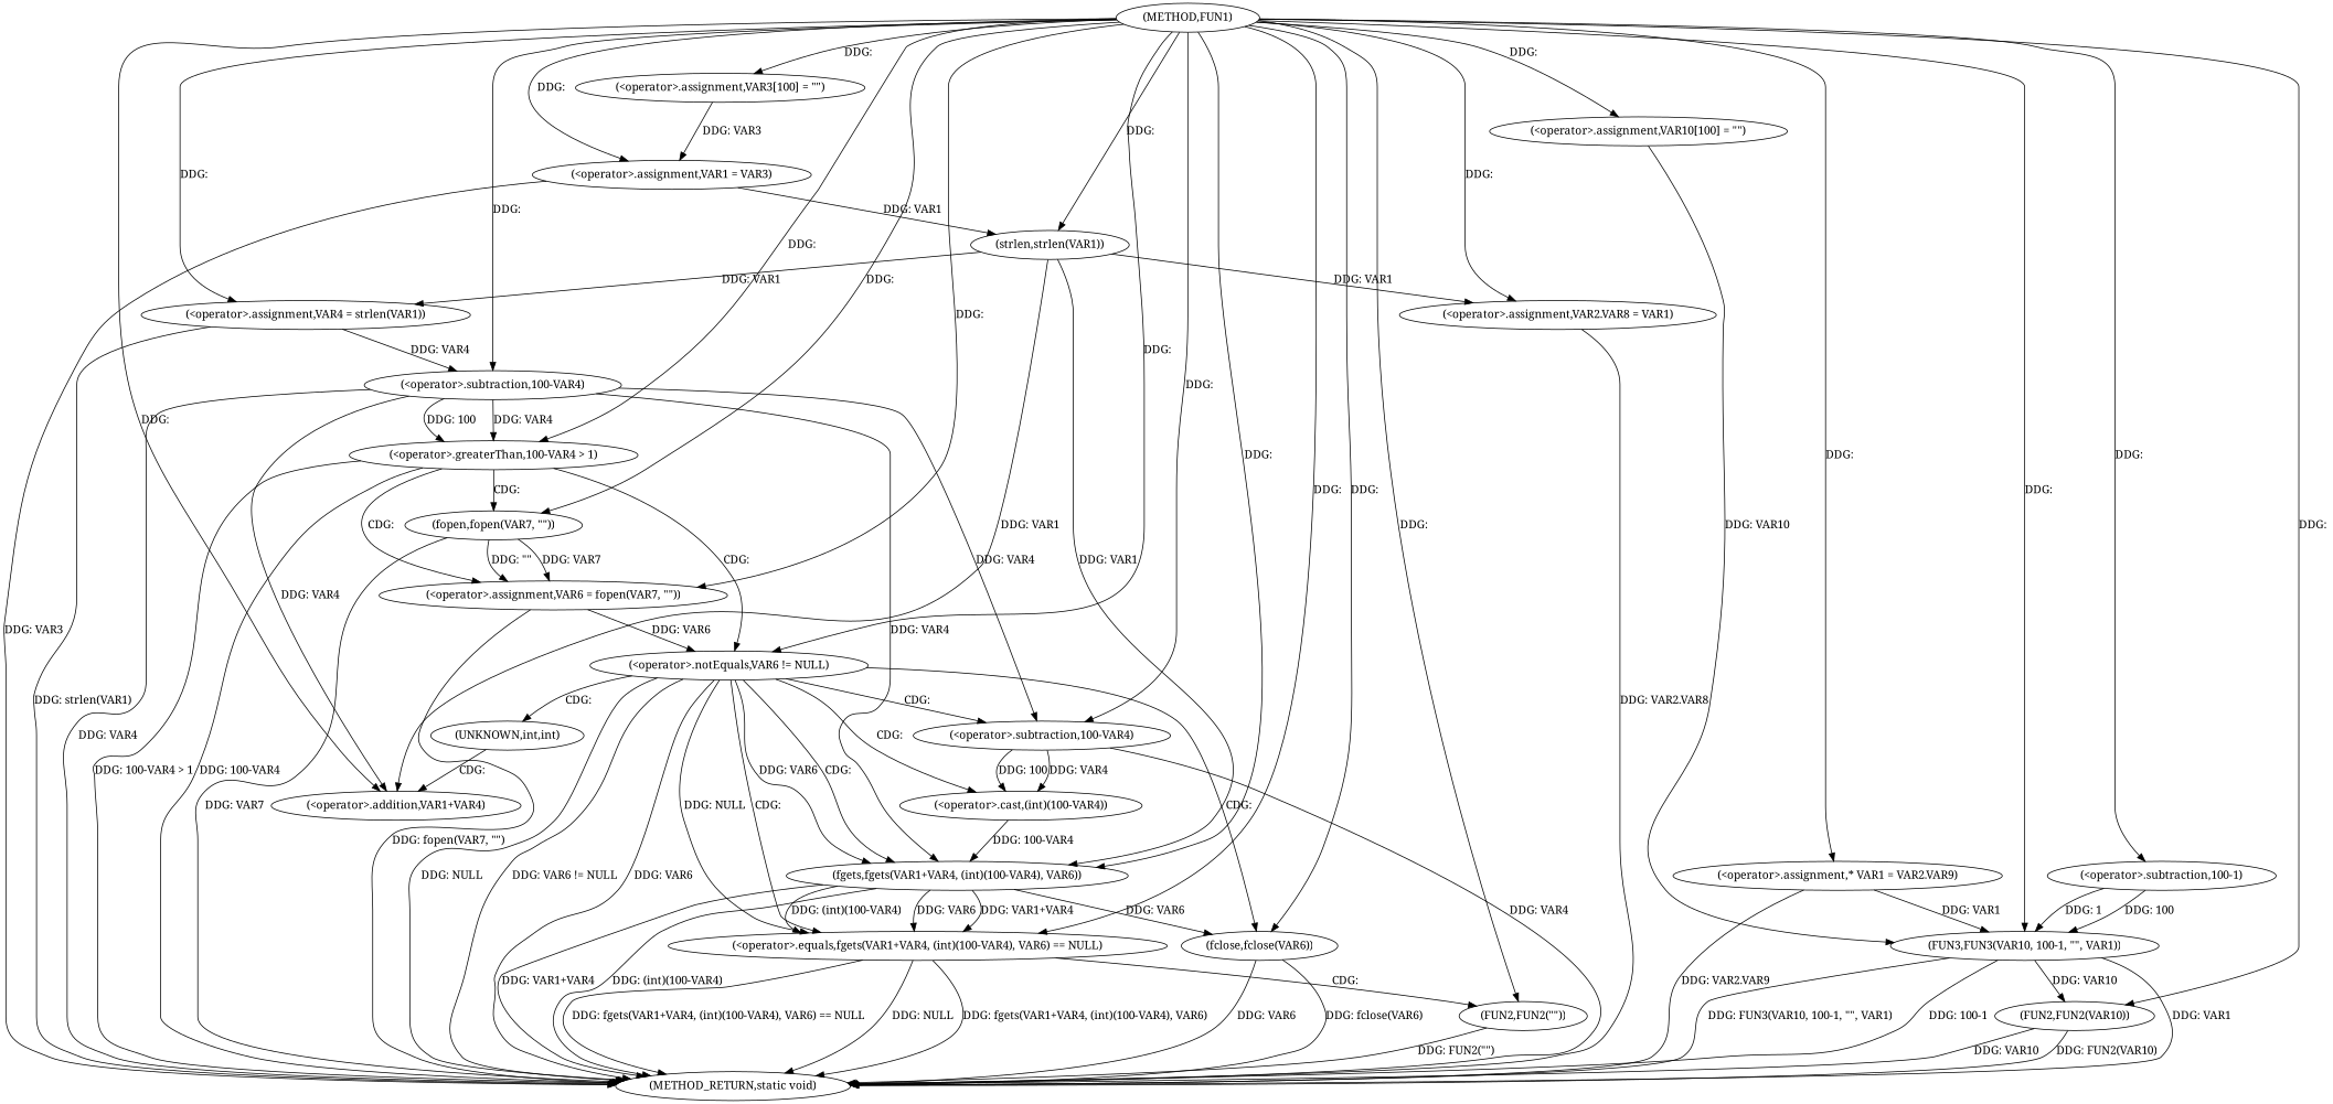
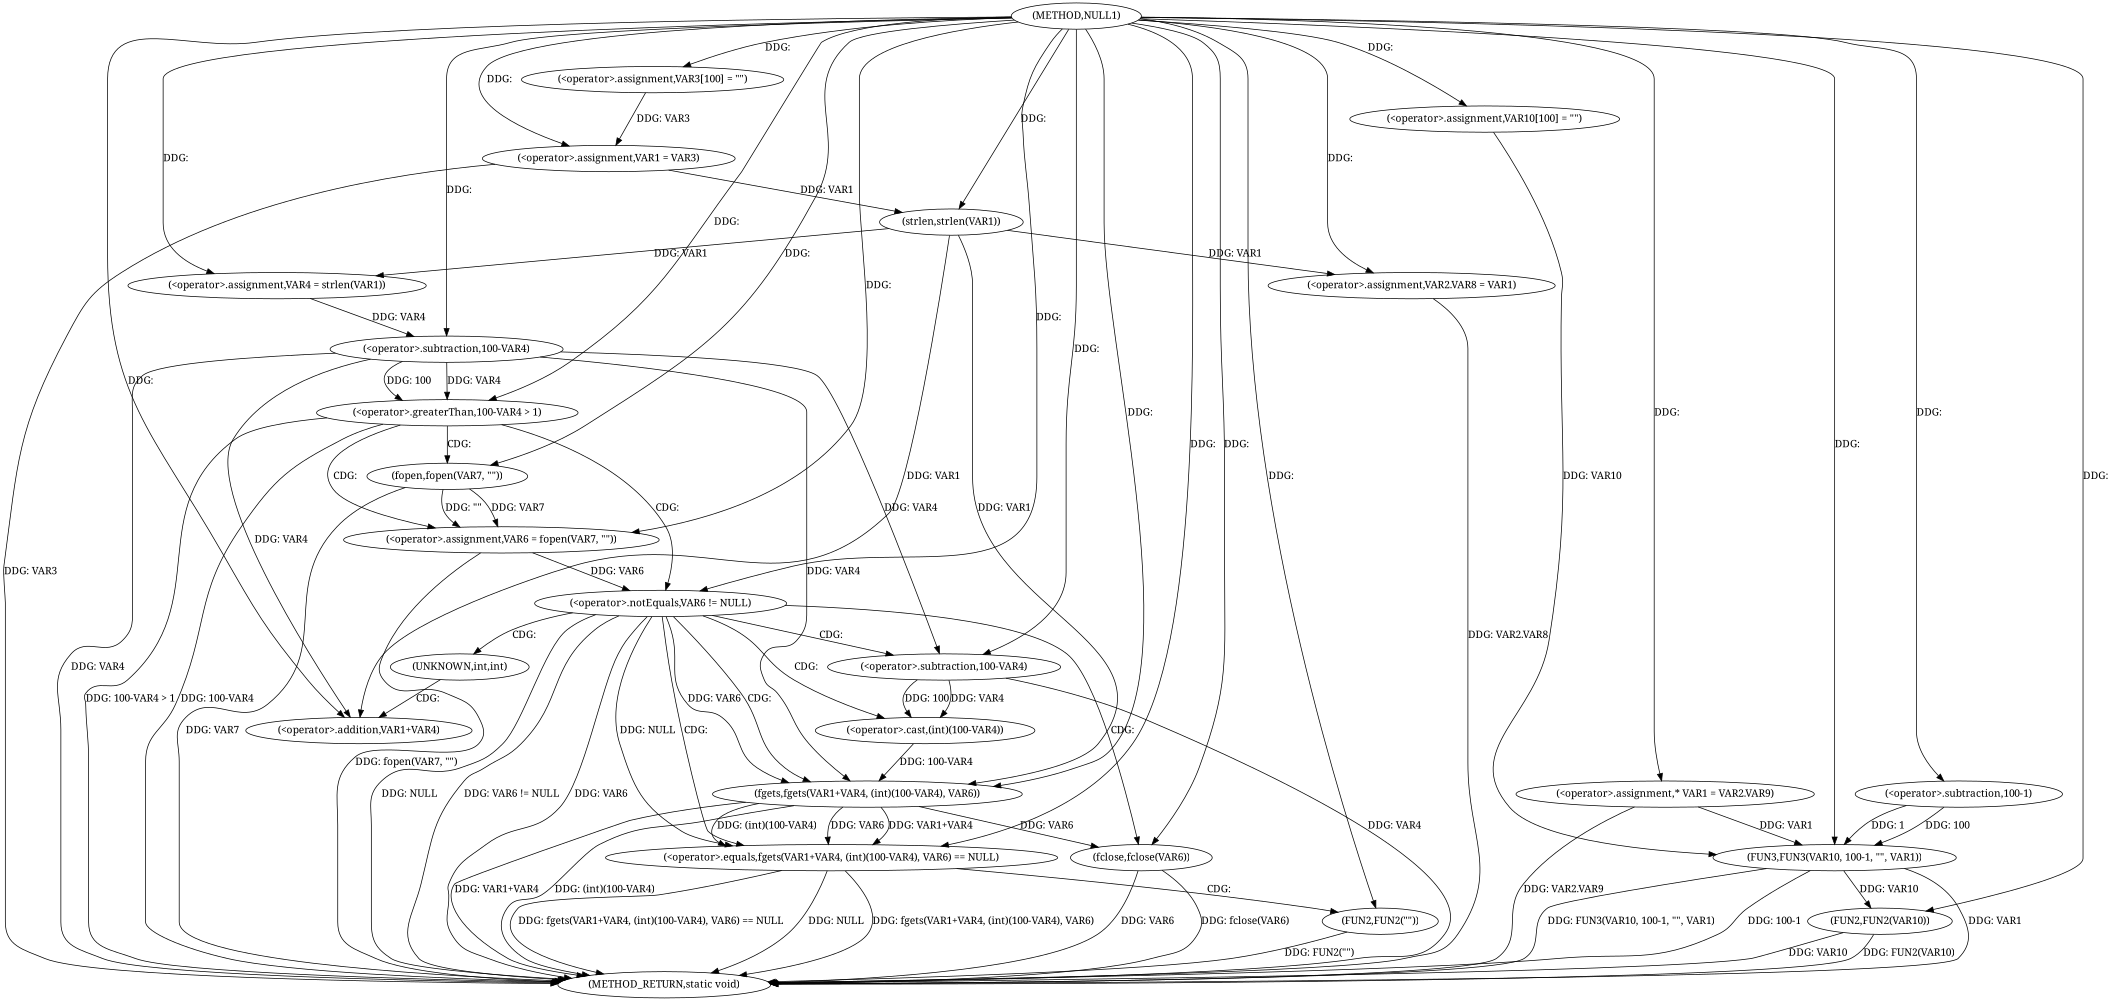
  digraph {
    fontname="Noto Serif"
    node [fontname="Noto Serif"]
    edge [fontname="Noto Serif"]
-   n1 [label="(METHOD,FUN1)"]
+   n1 [label="(METHOD,NULL1)"]
    n2 [label="(<operator>.assignment,VAR3[100] = \"\")"]
    n3 [label="(<operator>.assignment,VAR1 = VAR3)"]
    n4 [label="(<operator>.assignment,VAR4 = strlen(VAR1))"]
    n5 [label="(strlen,strlen(VAR1))"]
    n6 [label="(<operator>.greaterThan,100-VAR4 > 1)"]
    n7 [label="(<operator>.subtraction,100-VAR4)"]
    n8 [label="(<operator>.assignment,VAR6 = fopen(VAR7, \"\"))"]
    n9 [label="(fopen,fopen(VAR7, \"\"))"]
    n10 [label="(<operator>.notEquals,VAR6 != NULL)"]
    n11 [label="(<operator>.equals,fgets(VAR1+VAR4, (int)(100-VAR4), VAR6) == NULL)"]
    n12 [label="(fgets,fgets(VAR1+VAR4, (int)(100-VAR4), VAR6))"]
    n13 [label="(<operator>.addition,VAR1+VAR4)"]
    n14 [label="(<operator>.subtraction,100-VAR4)"]
    n15 [label="(FUN2,FUN2(\"\"))"]
    n16 [label="(fclose,fclose(VAR6))"]
    n17 [label="(<operator>.assignment,VAR2.VAR8 = VAR1)"]
    n18 [label="(<operator>.assignment,* VAR1 = VAR2.VAR9)"]
    n19 [label="(<operator>.assignment,VAR10[100] = \"\")"]
    n20 [label="(FUN3,FUN3(VAR10, 100-1, \"\", VAR1))"]
    n21 [label="(<operator>.subtraction,100-1)"]
    n22 [label="(FUN2,FUN2(VAR10))"]
    n23 [label="(METHOD_RETURN,static void)"]
    n24 [label="(<operator>.cast,(int)(100-VAR4))"]
    n25 [label="(UNKNOWN,int,int)"]
    n1 -> n2 [label="DDG: "]
    n1 -> n3 [label="DDG: "]
    n1 -> n4 [label="DDG: "]
    n1 -> n5 [label="DDG: "]
    n1 -> n6 [label="DDG: "]
    n1 -> n7 [label="DDG: "]
    n1 -> n8 [label="DDG: "]
    n1 -> n9 [label="DDG: "]
    n1 -> n10 [label="DDG: "]
    n1 -> n11 [label="DDG: "]
    n1 -> n12 [label="DDG: "]
    n1 -> n13 [label="DDG: "]
    n1 -> n14 [label="DDG: "]
    n1 -> n15 [label="DDG: "]
    n1 -> n16 [label="DDG: "]
    n1 -> n17 [label="DDG: "]
    n1 -> n18 [label="DDG: "]
    n1 -> n19 [label="DDG: "]
    n1 -> n20 [label="DDG: "]
    n1 -> n21 [label="DDG: "]
    n1 -> n22 [label="DDG: "]
    n2 -> n3 [label="DDG: VAR3"]
    n3 -> n5 [label="DDG: VAR1"]
    n3 -> n23 [label="DDG: VAR3"]
    n4 -> n7 [label="DDG: VAR4"]
-   n4 -> n23 [label="DDG: strlen(VAR1)"]
    n5 -> n4 [label="DDG: VAR1"]
    n5 -> n12 [label="DDG: VAR1"]
    n5 -> n13 [label="DDG: VAR1"]
    n5 -> n17 [label="DDG: VAR1"]
    n6 -> n8 [label="CDG: "]
    n6 -> n9 [label="CDG: "]
    n6 -> n10 [label="CDG: "]
    n6 -> n23 [label="DDG: 100-VAR4 > 1"]
    n6 -> n23 [label="DDG: 100-VAR4"]
    n7 -> n6 [label="DDG: 100"]
    n7 -> n6 [label="DDG: VAR4"]
    n7 -> n12 [label="DDG: VAR4"]
    n7 -> n13 [label="DDG: VAR4"]
    n7 -> n14 [label="DDG: VAR4"]
    n7 -> n23 [label="DDG: VAR4"]
    n8 -> n10 [label="DDG: VAR6"]
    n8 -> n23 [label="DDG: fopen(VAR7, \"\")"]
    n9 -> n8 [label="DDG: VAR7"]
    n9 -> n8 [label="DDG: \"\""]
    n9 -> n23 [label="DDG: VAR7"]
    n10 -> n11 [label="DDG: NULL"]
    n10 -> n11 [label="CDG: "]
    n10 -> n12 [label="DDG: VAR6"]
    n10 -> n12 [label="CDG: "]
    n10 -> n14 [label="CDG: "]
    n10 -> n16 [label="CDG: "]
    n10 -> n23 [label="DDG: NULL"]
    n10 -> n23 [label="DDG: VAR6 != NULL"]
    n10 -> n23 [label="DDG: VAR6"]
    n10 -> n24 [label="CDG: "]
    n10 -> n25 [label="CDG: "]
    n11 -> n15 [label="CDG: "]
    n11 -> n23 [label="DDG: NULL"]
    n11 -> n23 [label="DDG: fgets(VAR1+VAR4, (int)(100-VAR4), VAR6)"]
    n11 -> n23 [label="DDG: fgets(VAR1+VAR4, (int)(100-VAR4), VAR6) == NULL"]
    n12 -> n11 [label="DDG: VAR1+VAR4"]
    n12 -> n11 [label="DDG: (int)(100-VAR4)"]
    n12 -> n11 [label="DDG: VAR6"]
    n12 -> n16 [label="DDG: VAR6"]
    n12 -> n23 [label="DDG: (int)(100-VAR4)"]
    n12 -> n23 [label="DDG: VAR1+VAR4"]
    n14 -> n23 [label="DDG: VAR4"]
    n14 -> n24 [label="DDG: 100"]
    n14 -> n24 [label="DDG: VAR4"]
    n15 -> n23 [label="DDG: FUN2(\"\")"]
    n16 -> n23 [label="DDG: fclose(VAR6)"]
    n16 -> n23 [label="DDG: VAR6"]
    n17 -> n23 [label="DDG: VAR2.VAR8"]
    n18 -> n20 [label="DDG: VAR1"]
    n18 -> n23 [label="DDG: VAR2.VAR9"]
    n19 -> n20 [label="DDG: VAR10"]
    n20 -> n22 [label="DDG: VAR10"]
    n20 -> n23 [label="DDG: 100-1"]
    n20 -> n23 [label="DDG: VAR1"]
    n20 -> n23 [label="DDG: FUN3(VAR10, 100-1, \"\", VAR1)"]
    n21 -> n20 [label="DDG: 100"]
    n21 -> n20 [label="DDG: 1"]
    n22 -> n23 [label="DDG: VAR10"]
    n22 -> n23 [label="DDG: FUN2(VAR10)"]
    n24 -> n12 [label="DDG: 100-VAR4"]
    n25 -> n13 [label="CDG: "]
  }
